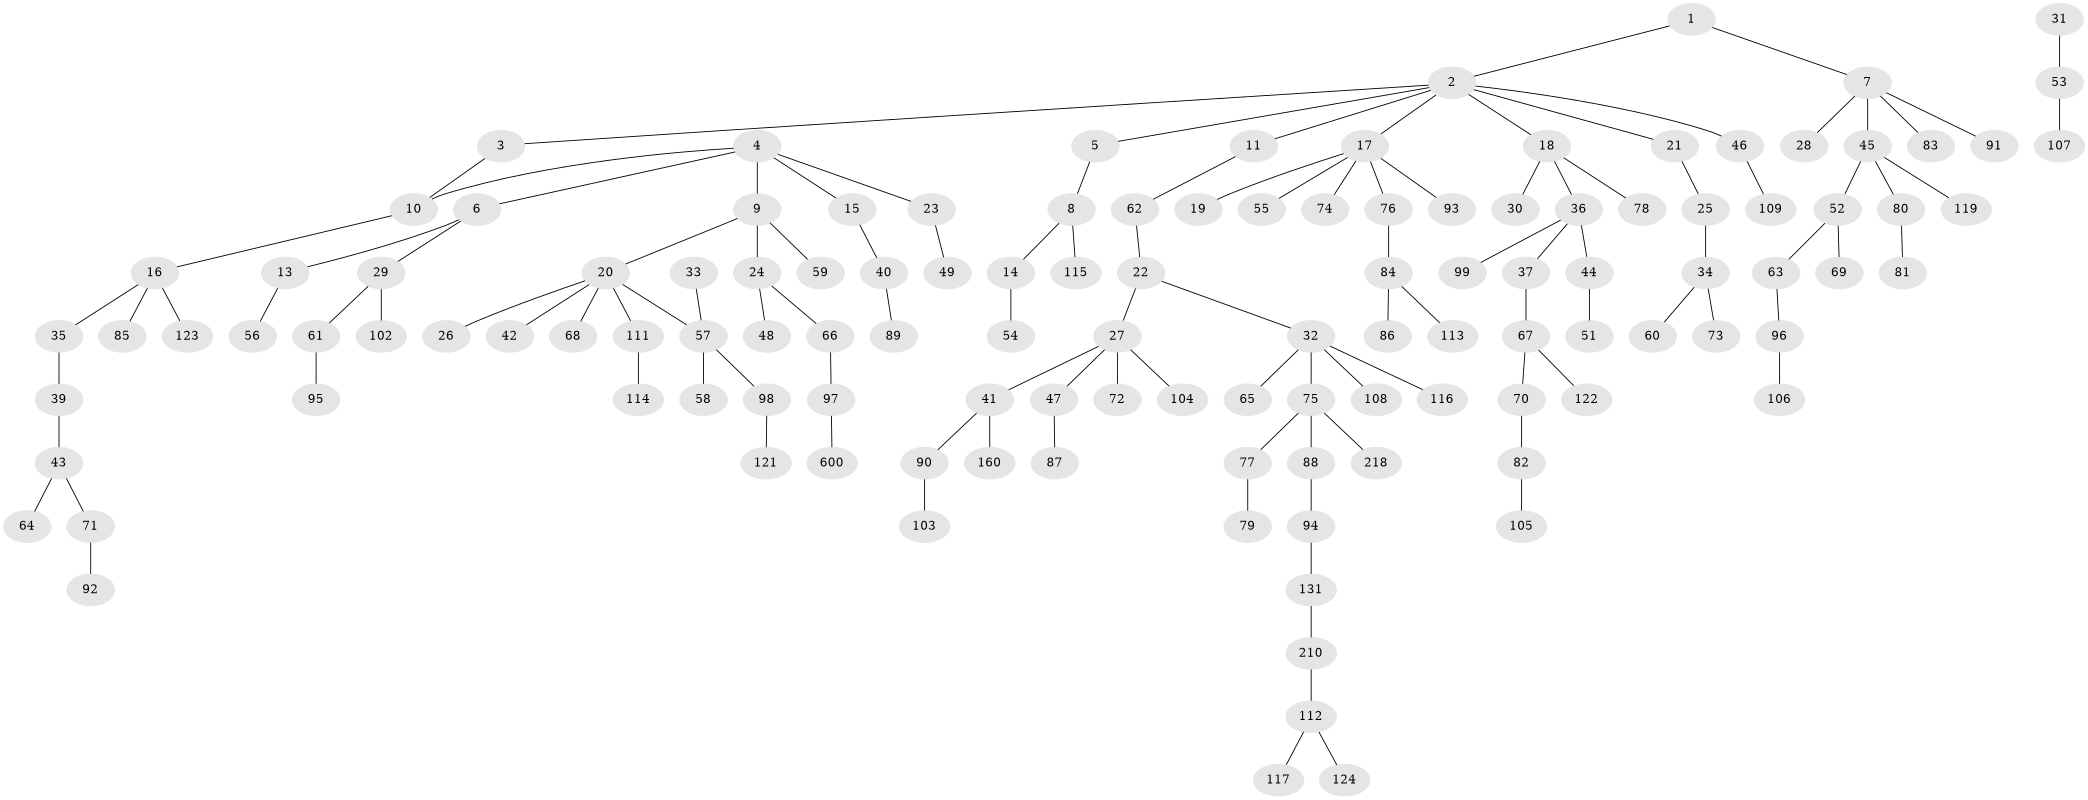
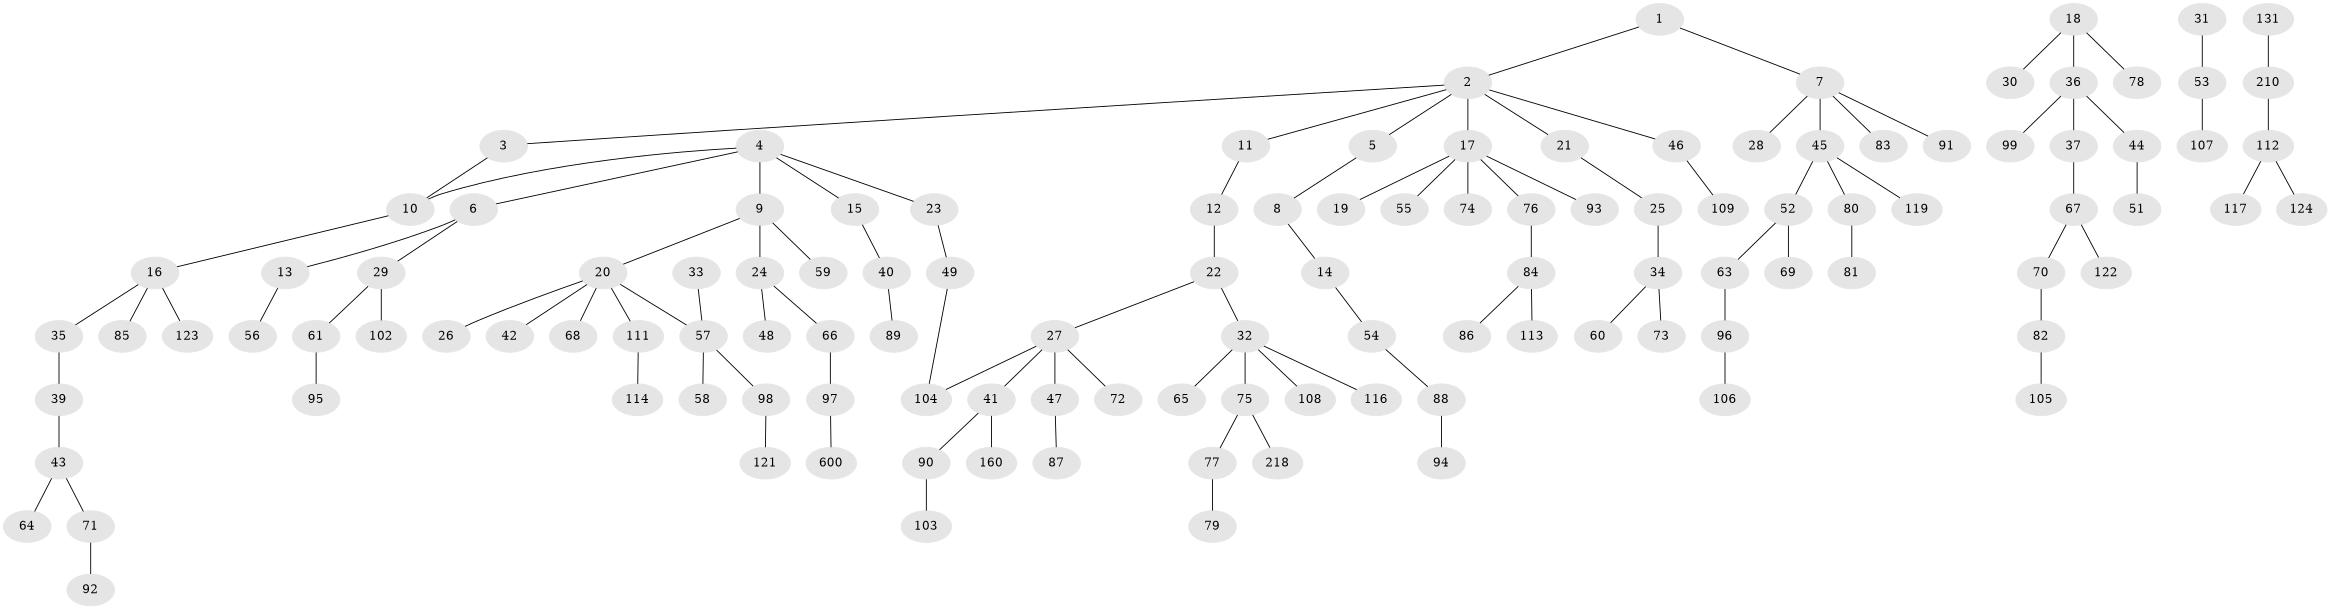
  graph {
    node [color=gray90 style=filled]
    1
    2
    7
    3
    5
    11
    17
    18
    21
    46
    28
    45
    83
    91
    10
    8
-   12 [label=62]
+   12
    19
    55
    74
    76
    93
    30
    36
    78
    25
    109
    4
    6
    9
    15
    23
    13
    29
    20
    24
    59
    16
    40
    49
    14
-   115
    56
    61
    102
    52
    80
    119
    54
    26
    42
    68
    111
    57
    48
    66
    35
    85
    123
    22
    27
    32
    89
    39
    84
    99
    37
    44
    33
    114
    34
    41
    47
    72
    104
    65
    75
    108
    116
    97
    60
    73
    31
    53
    90
    n86 [label=160]
    87
    95
    107
    77
    88
    n92 [label=218]
    58
    98
    43
    67
    51
    70
    122
    64
    71
    103
    92
    63
    69
    81
    96
    121
    106
    n110 [label=600]
    82
    105
    79
    94
    86
    113
    n117 [label=131]
    n118 [label=210]
    112
    117
    124
    1 -- 2
    1 -- 7
    2 -- 3
    2 -- 5
    2 -- 11
    2 -- 17
-   2 -- 18
    2 -- 21
    2 -- 46
    7 -- 28
    7 -- 45
    7 -- 83
    7 -- 91
    3 -- 10
    5 -- 8
    11 -- 12
    17 -- 19
    17 -- 55
    17 -- 74
    17 -- 76
    17 -- 93
    18 -- 30
    18 -- 36
    18 -- 78
    21 -- 25
    46 -- 109
    45 -- 52
    45 -- 80
    45 -- 119
    10 -- 16
    8 -- 14
-   8 -- 115
    12 -- 22
    76 -- 84
    36 -- 99
    36 -- 37
    36 -- 44
    25 -- 34
    4 -- 10
    4 -- 6
    4 -- 9
    4 -- 15
    4 -- 23
    6 -- 13
    6 -- 29
    9 -- 20
    9 -- 24
    9 -- 59
    15 -- 40
    23 -- 49
    13 -- 56
    29 -- 61
    29 -- 102
    20 -- 26
    20 -- 42
    20 -- 68
    20 -- 111
    20 -- 57
    24 -- 48
    24 -- 66
    16 -- 35
    16 -- 85
    16 -- 123
    40 -- 89
+   49 -- 104
    14 -- 54
    61 -- 95
    52 -- 63
    52 -- 69
    80 -- 81
    111 -- 114
    57 -- 58
    57 -- 98
    66 -- 97
    35 -- 39
    22 -- 27
    22 -- 32
    27 -- 41
    27 -- 47
    27 -- 72
    27 -- 104
    32 -- 65
    32 -- 75
    32 -- 108
    32 -- 116
    39 -- 43
    84 -- 86
    84 -- 113
    37 -- 67
    44 -- 51
    33 -- 57
    34 -- 60
    34 -- 73
    41 -- 90
    41 -- n86
    47 -- 87
    75 -- 77
-   75 -- 88
+   54 -- 88
    75 -- n92
    97 -- n110
    31 -- 53
    53 -- 107
    90 -- 103
    77 -- 79
    88 -- 94
    98 -- 121
    43 -- 64
    43 -- 71
    67 -- 70
    67 -- 122
    70 -- 82
    71 -- 92
    63 -- 96
    96 -- 106
    82 -- 105
-   94 -- n117
    n117 -- n118
    n118 -- 112
    112 -- 117
    112 -- 124
  }
